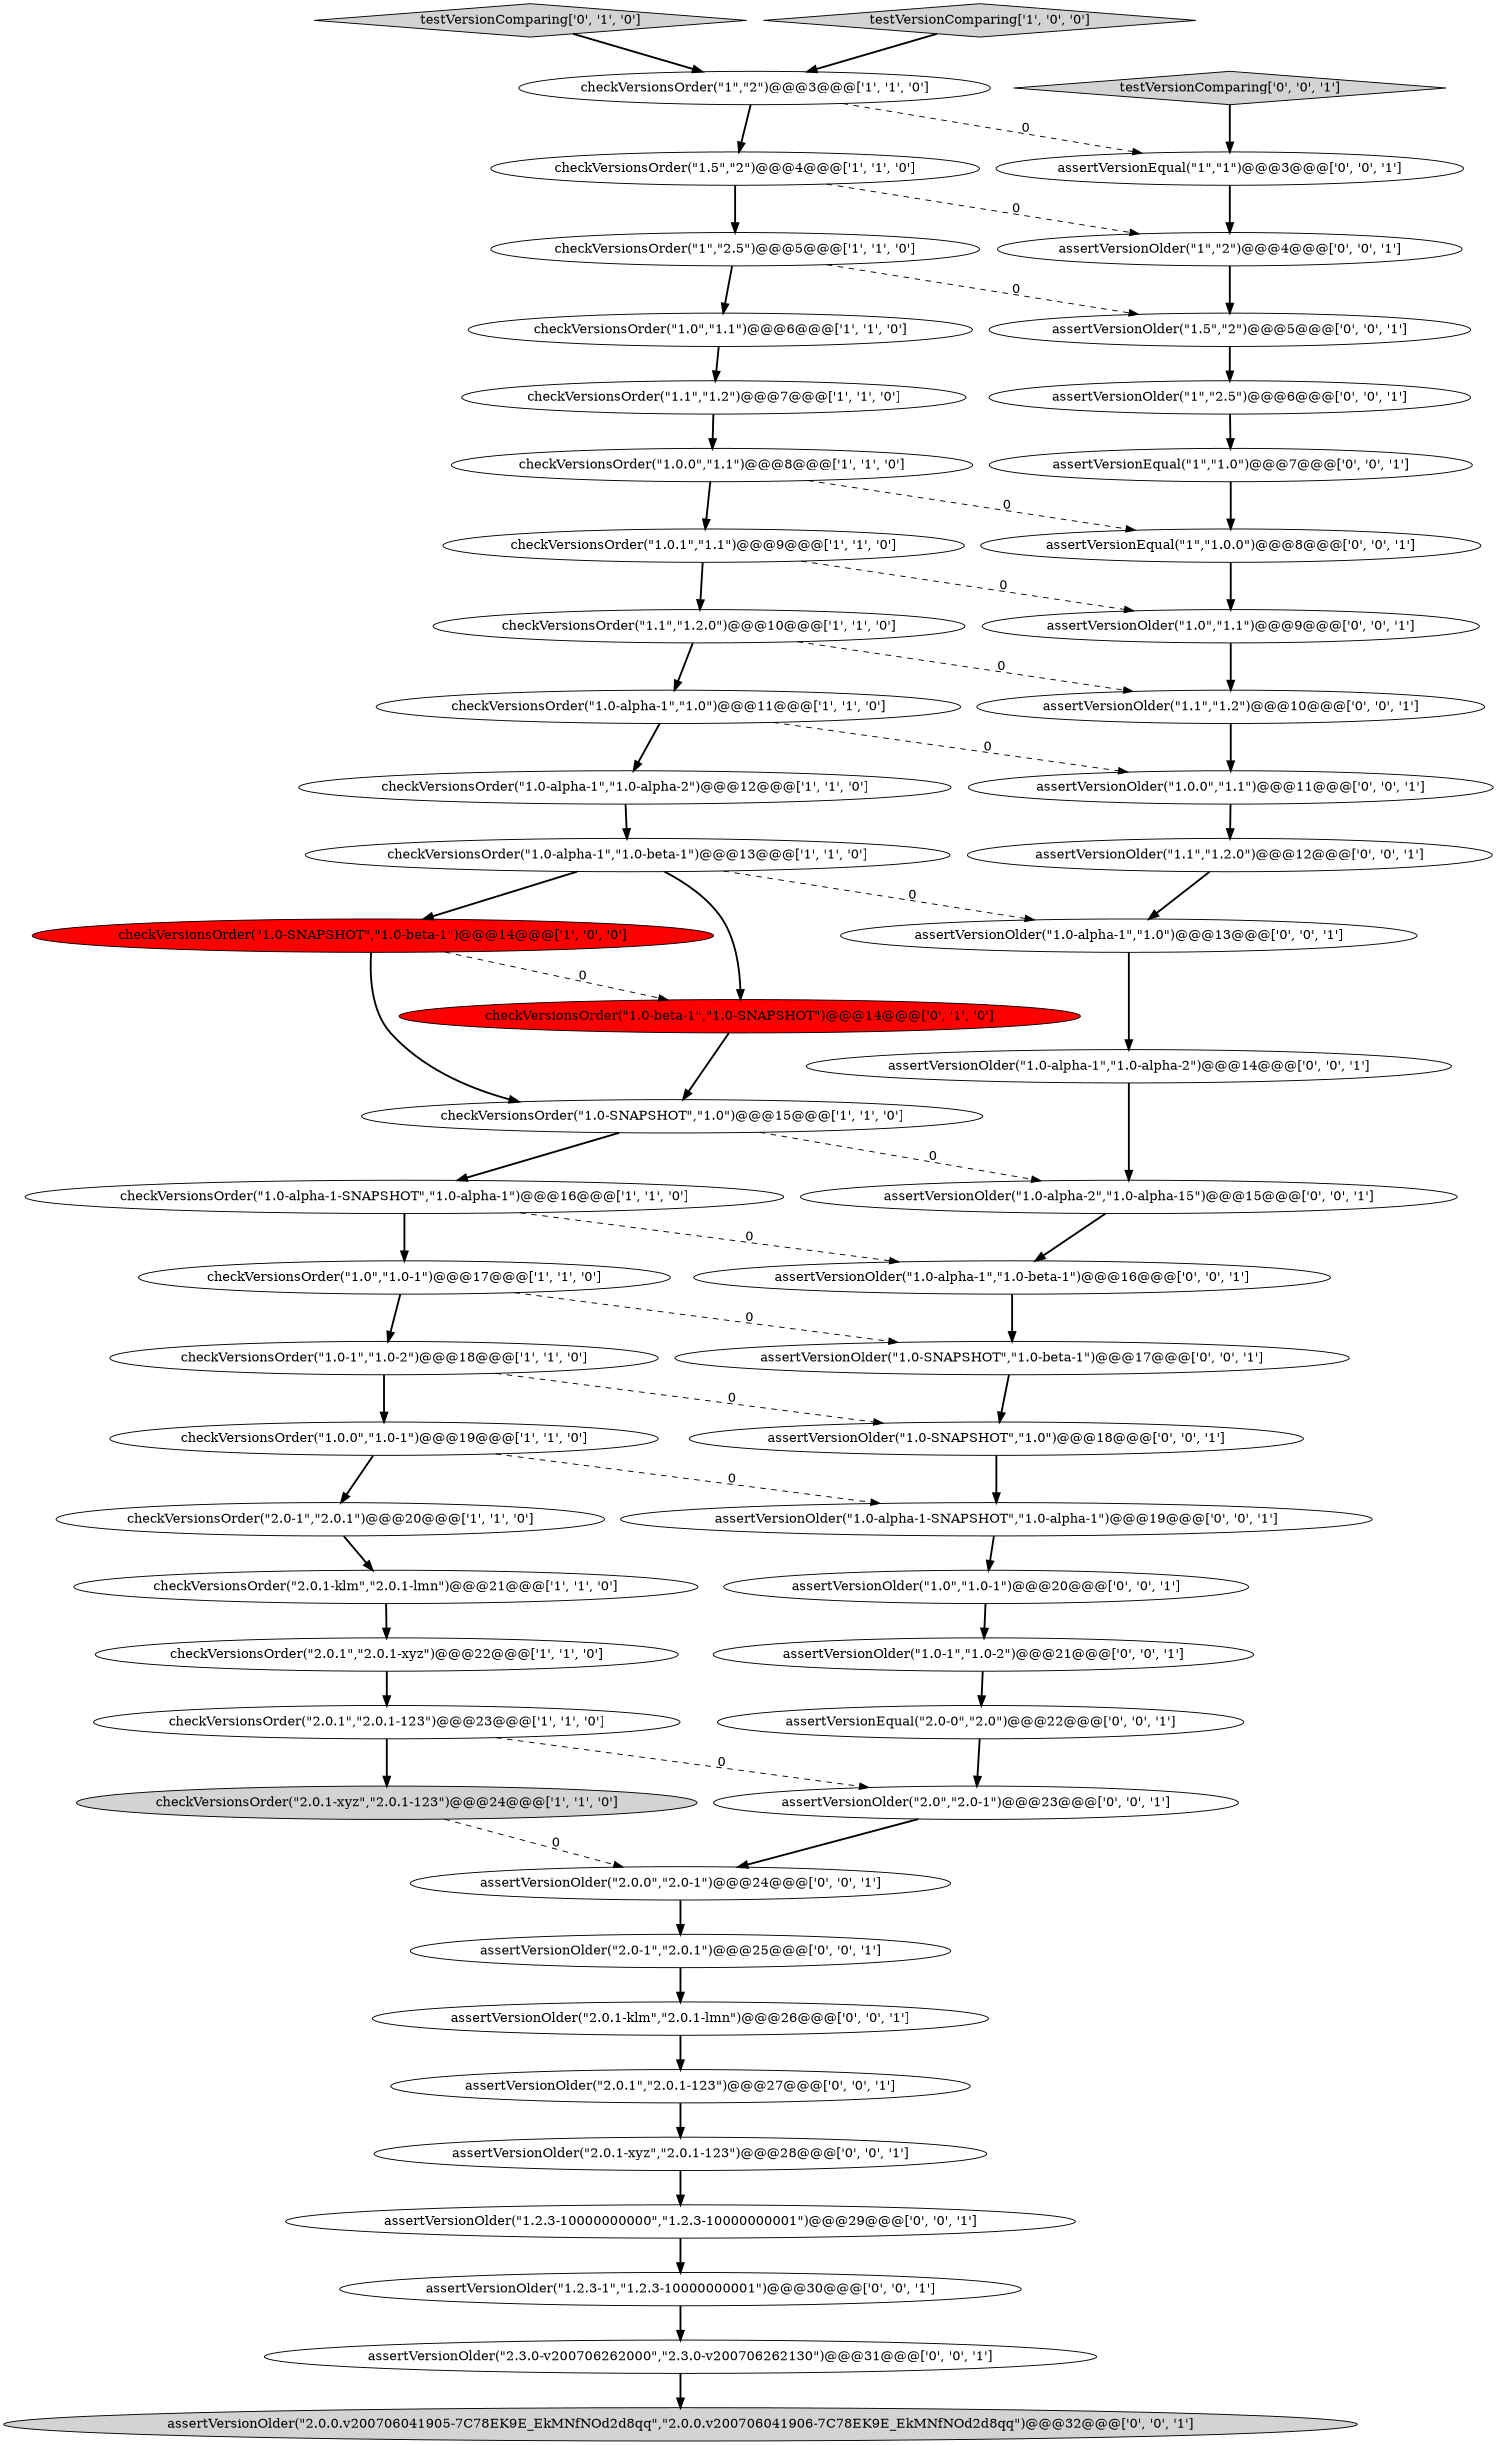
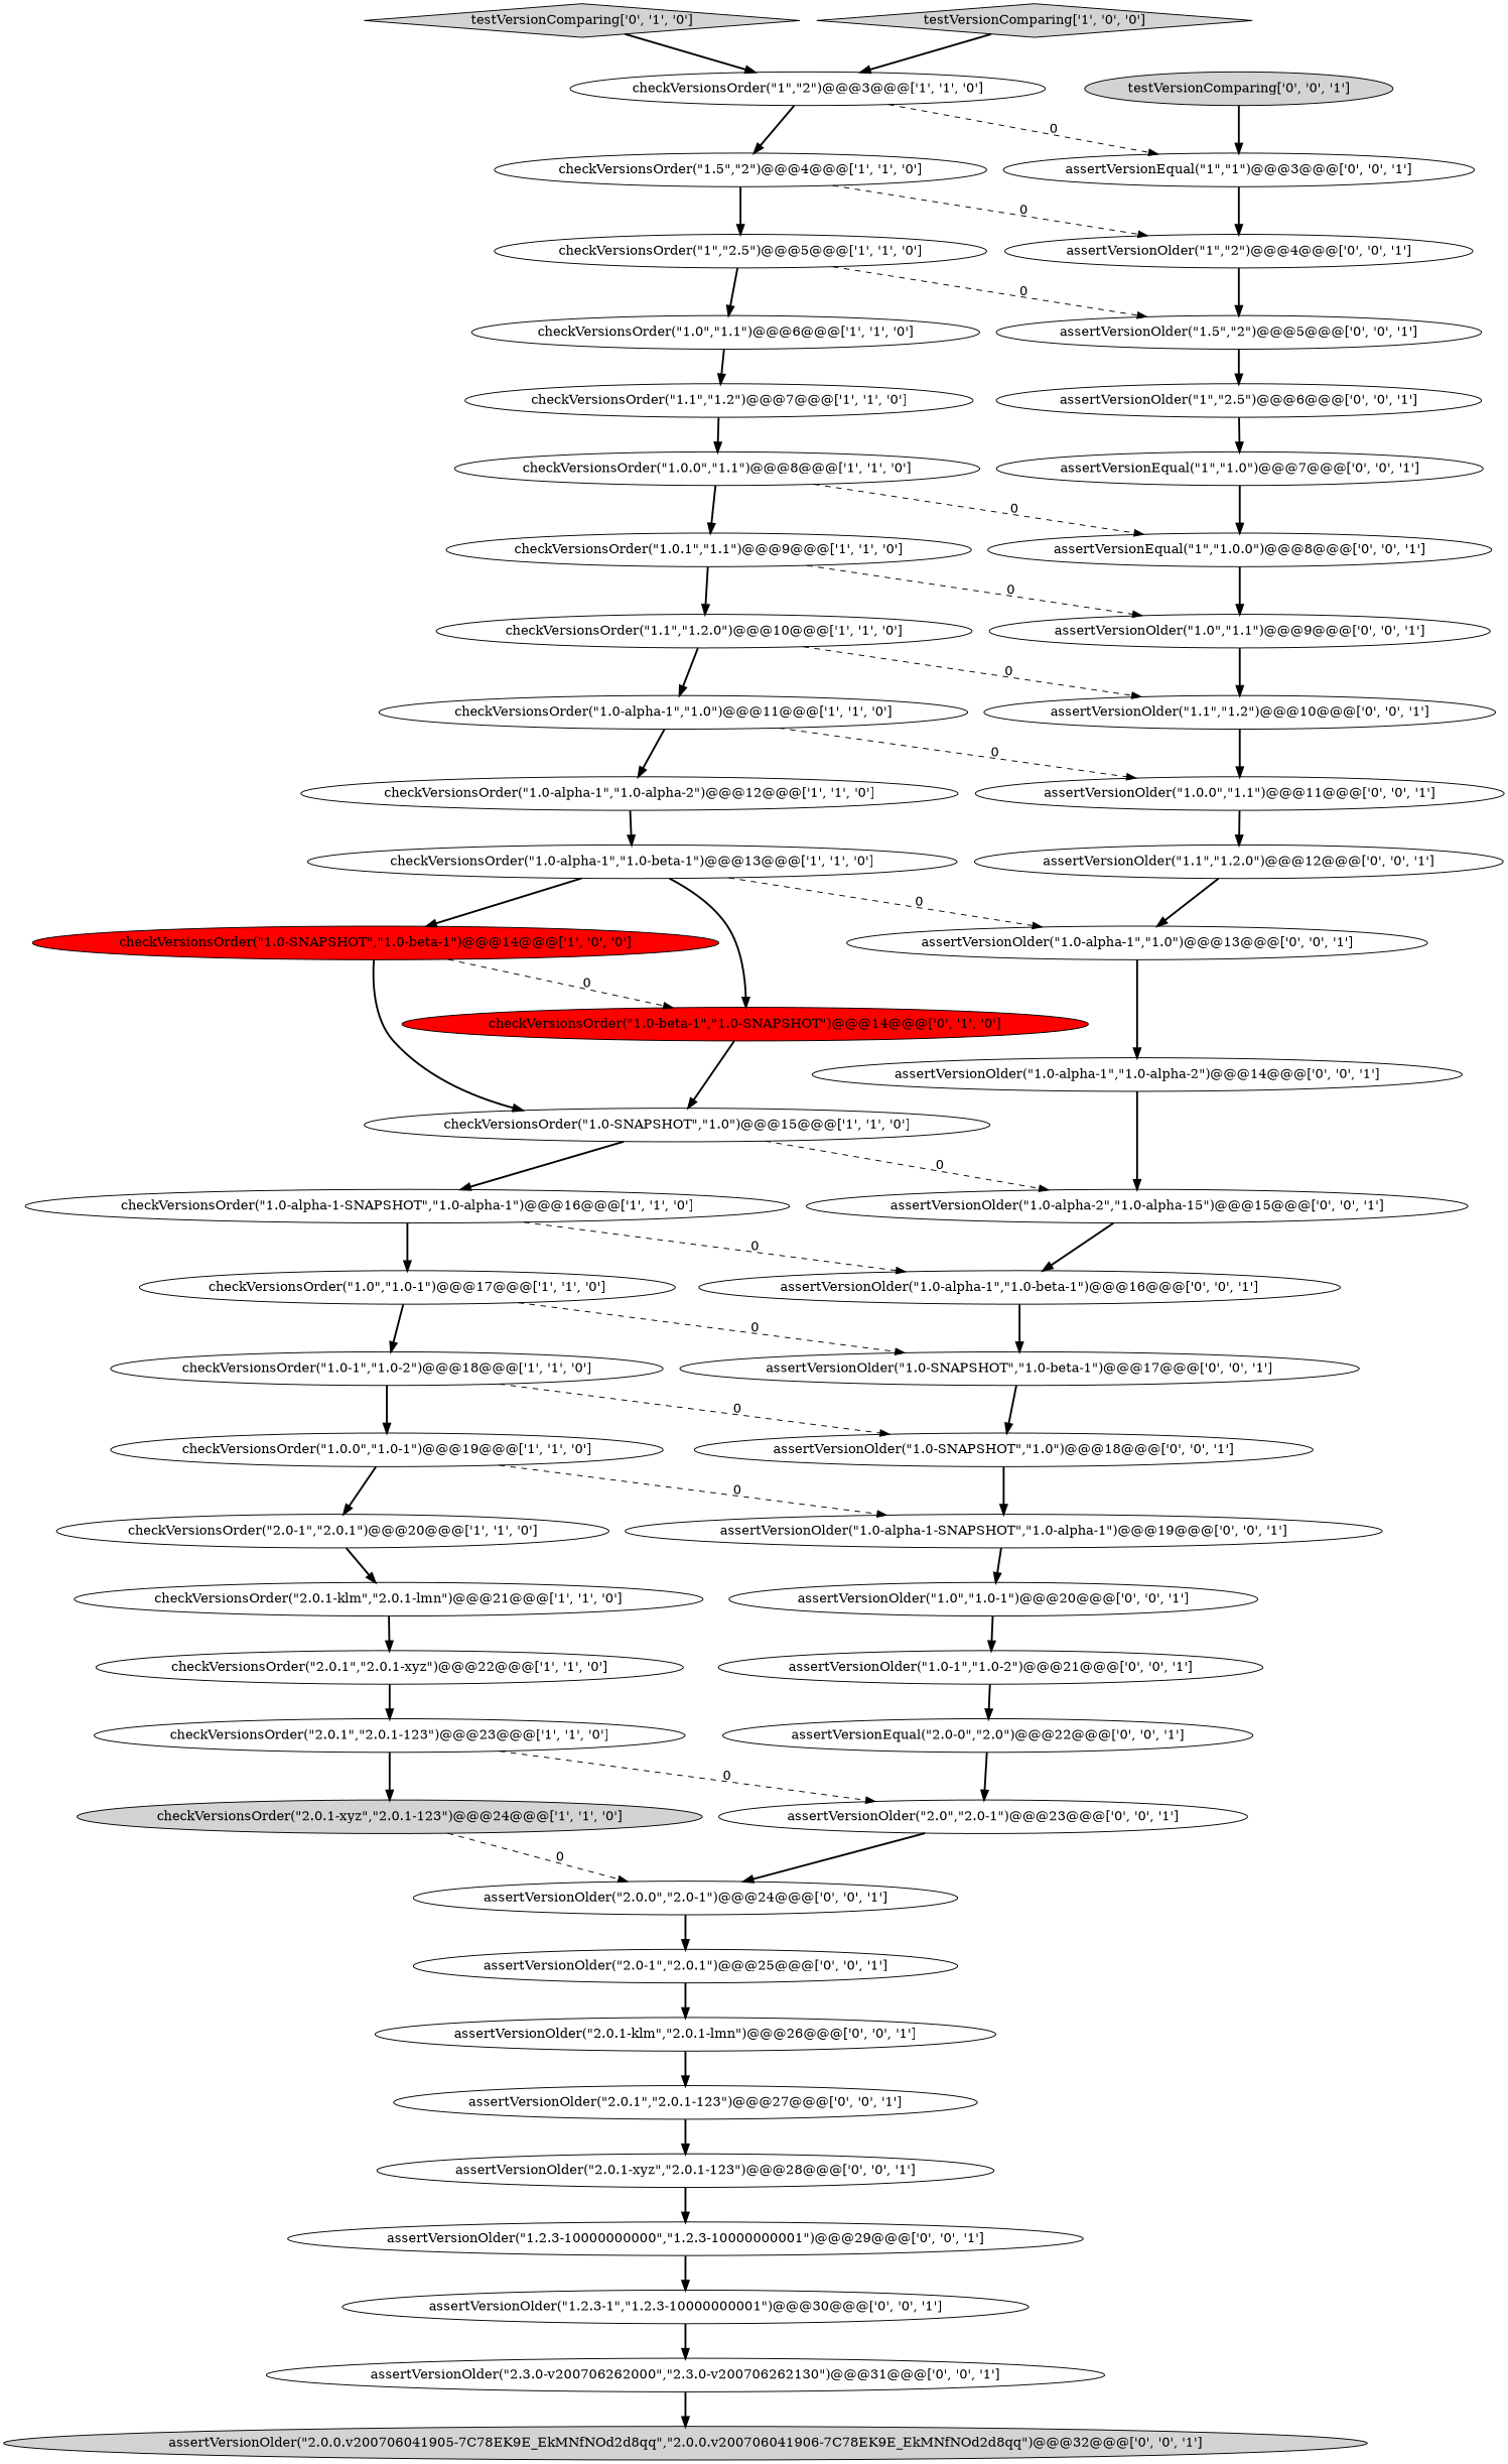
  digraph {
    node [fillcolor=white shape=ellipse style=filled]
    edge [style=bold]
    n1 [label="checkVersionsOrder(\"2.0.1\",\"2.0.1-123\")@@@23@@@['1', '1', '0']"]
    n2 [fillcolor=lightgray label="checkVersionsOrder(\"2.0.1-xyz\",\"2.0.1-123\")@@@24@@@['1', '1', '0']"]
    n3 [label="assertVersionOlder(\"2.0\",\"2.0-1\")@@@23@@@['0', '0', '1']"]
    n4 [label="assertVersionOlder(\"1.0-SNAPSHOT\",\"1.0\")@@@18@@@['0', '0', '1']"]
    n5 [label="assertVersionOlder(\"1.0-alpha-1-SNAPSHOT\",\"1.0-alpha-1\")@@@19@@@['0', '0', '1']"]
    n6 [label="checkVersionsOrder(\"1.0.0\",\"1.0-1\")@@@19@@@['1', '1', '0']"]
    n7 [label="checkVersionsOrder(\"2.0-1\",\"2.0.1\")@@@20@@@['1', '1', '0']"]
    n8 [label="assertVersionEqual(\"2.0-0\",\"2.0\")@@@22@@@['0', '0', '1']"]
    n9 [label="checkVersionsOrder(\"1.0.1\",\"1.1\")@@@9@@@['1', '1', '0']"]
    n10 [label="assertVersionOlder(\"1.0\",\"1.1\")@@@9@@@['0', '0', '1']"]
    n11 [label="checkVersionsOrder(\"1.1\",\"1.2.0\")@@@10@@@['1', '1', '0']"]
    n12 [label="assertVersionOlder(\"1.0-alpha-2\",\"1.0-alpha-15\")@@@15@@@['0', '0', '1']"]
    n13 [label="assertVersionOlder(\"1.0-alpha-1\",\"1.0-beta-1\")@@@16@@@['0', '0', '1']"]
    n14 [label="assertVersionOlder(\"2.0.0\",\"2.0-1\")@@@24@@@['0', '0', '1']"]
    n15 [label="assertVersionOlder(\"2.0-1\",\"2.0.1\")@@@25@@@['0', '0', '1']"]
    n16 [label="assertVersionOlder(\"2.3.0-v200706262000\",\"2.3.0-v200706262130\")@@@31@@@['0', '0', '1']"]
    n17 [fillcolor=lightgray label="assertVersionOlder(\"2.0.0.v200706041905-7C78EK9E_EkMNfNOd2d8qq\",\"2.0.0.v200706041906-7C78EK9E_EkMNfNOd2d8qq\")@@@32@@@['0', '0', '1']"]
    n18 [label="assertVersionOlder(\"1.0.0\",\"1.1\")@@@11@@@['0', '0', '1']"]
    n19 [label="assertVersionOlder(\"1.1\",\"1.2.0\")@@@12@@@['0', '0', '1']"]
    n20 [label="assertVersionEqual(\"1\",\"1.0.0\")@@@8@@@['0', '0', '1']"]
    n21 [label="checkVersionsOrder(\"2.0.1-klm\",\"2.0.1-lmn\")@@@21@@@['1', '1', '0']"]
    n22 [label="assertVersionOlder(\"1.2.3-1\",\"1.2.3-10000000001\")@@@30@@@['0', '0', '1']"]
    n23 [label="checkVersionsOrder(\"2.0.1\",\"2.0.1-xyz\")@@@22@@@['1', '1', '0']"]
    n24 [label="assertVersionOlder(\"2.0.1-xyz\",\"2.0.1-123\")@@@28@@@['0', '0', '1']"]
    n25 [label="assertVersionOlder(\"1.2.3-10000000000\",\"1.2.3-10000000001\")@@@29@@@['0', '0', '1']"]
    n26 [label="assertVersionOlder(\"1.0\",\"1.0-1\")@@@20@@@['0', '0', '1']"]
    n27 [label="assertVersionOlder(\"1.0-1\",\"1.0-2\")@@@21@@@['0', '0', '1']"]
    n28 [fillcolor=red label="checkVersionsOrder(\"1.0-SNAPSHOT\",\"1.0-beta-1\")@@@14@@@['1', '0', '0']"]
    n29 [fillcolor=red label="checkVersionsOrder(\"1.0-beta-1\",\"1.0-SNAPSHOT\")@@@14@@@['0', '1', '0']"]
    n30 [label="checkVersionsOrder(\"1.0-SNAPSHOT\",\"1.0\")@@@15@@@['1', '1', '0']"]
    n31 [label="assertVersionOlder(\"1.0-SNAPSHOT\",\"1.0-beta-1\")@@@17@@@['0', '0', '1']"]
    n32 [label="assertVersionOlder(\"1.0-alpha-1\",\"1.0-alpha-2\")@@@14@@@['0', '0', '1']"]
    n33 [label="assertVersionOlder(\"1.1\",\"1.2\")@@@10@@@['0', '0', '1']"]
    n34 [label="checkVersionsOrder(\"1.0-alpha-1\",\"1.0\")@@@11@@@['1', '1', '0']"]
    n35 [label="checkVersionsOrder(\"1.0-alpha-1\",\"1.0-alpha-2\")@@@12@@@['1', '1', '0']"]
    n36 [label="checkVersionsOrder(\"1.0\",\"1.1\")@@@6@@@['1', '1', '0']"]
    n37 [label="checkVersionsOrder(\"1.1\",\"1.2\")@@@7@@@['1', '1', '0']"]
    n38 [label="assertVersionOlder(\"1.5\",\"2\")@@@5@@@['0', '0', '1']"]
    n39 [label="assertVersionOlder(\"1\",\"2.5\")@@@6@@@['0', '0', '1']"]
    n40 [label="checkVersionsOrder(\"1.0-1\",\"1.0-2\")@@@18@@@['1', '1', '0']"]
    n41 [label="assertVersionOlder(\"2.0.1\",\"2.0.1-123\")@@@27@@@['0', '0', '1']"]
    n42 [label="checkVersionsOrder(\"1.0-alpha-1\",\"1.0-beta-1\")@@@13@@@['1', '1', '0']"]
    n43 [label="assertVersionOlder(\"1.0-alpha-1\",\"1.0\")@@@13@@@['0', '0', '1']"]
    n44 [fillcolor=lightgray label="testVersionComparing['0', '1', '0']" shape=diamond]
    n45 [label="checkVersionsOrder(\"1\",\"2\")@@@3@@@['1', '1', '0']"]
    n46 [label="assertVersionOlder(\"1\",\"2\")@@@4@@@['0', '0', '1']"]
    n47 [label="assertVersionEqual(\"1\",\"1\")@@@3@@@['0', '0', '1']"]
    n48 [label="checkVersionsOrder(\"1.5\",\"2\")@@@4@@@['1', '1', '0']"]
    n49 [label="checkVersionsOrder(\"1\",\"2.5\")@@@5@@@['1', '1', '0']"]
    n50 [label="assertVersionEqual(\"1\",\"1.0\")@@@7@@@['0', '0', '1']"]
-   n51 [fillcolor=lightgray label="testVersionComparing['0', '0', '1']" shape=diamond]
+   n51 [fillcolor=lightgray label="testVersionComparing['0', '0', '1']"]
    n52 [label="checkVersionsOrder(\"1.0-alpha-1-SNAPSHOT\",\"1.0-alpha-1\")@@@16@@@['1', '1', '0']"]
    n53 [label="assertVersionOlder(\"2.0.1-klm\",\"2.0.1-lmn\")@@@26@@@['0', '0', '1']"]
    n54 [label="checkVersionsOrder(\"1.0.0\",\"1.1\")@@@8@@@['1', '1', '0']"]
    n55 [label="checkVersionsOrder(\"1.0\",\"1.0-1\")@@@17@@@['1', '1', '0']"]
    n56 [fillcolor=lightgray label="testVersionComparing['1', '0', '0']" shape=diamond]
    n1 -> n2
    n1 -> n3 [label=0 style=dashed]
    n2 -> n14 [label=0 style=dashed]
    n3 -> n14
    n4 -> n5
    n5 -> n26
    n6 -> n5 [label=0 style=dashed]
    n6 -> n7
    n7 -> n21
    n8 -> n3
    n9 -> n10 [label=0 style=dashed]
    n9 -> n11
    n10 -> n33
    n11 -> n33 [label=0 style=dashed]
    n11 -> n34
    n12 -> n13
    n13 -> n31
    n14 -> n15
    n15 -> n53
    n16 -> n17
    n18 -> n19
    n19 -> n43
    n20 -> n10
    n21 -> n23
    n22 -> n16
    n23 -> n1
    n24 -> n25
    n25 -> n22
    n26 -> n27
    n27 -> n8
    n28 -> n29 [label=0 style=dashed]
    n28 -> n30
    n29 -> n30
    n30 -> n12 [label=0 style=dashed]
    n30 -> n52
    n31 -> n4
    n32 -> n12
    n33 -> n18
    n34 -> n18 [label=0 style=dashed]
    n34 -> n35
    n35 -> n42
    n36 -> n37
    n37 -> n54
    n38 -> n39
    n39 -> n50
    n40 -> n4 [label=0 style=dashed]
    n40 -> n6
    n41 -> n24
    n42 -> n28
    n42 -> n29
    n42 -> n43 [label=0 style=dashed]
    n43 -> n32
    n44 -> n45
    n45 -> n47 [label=0 style=dashed]
    n45 -> n48
    n46 -> n38
    n47 -> n46
    n48 -> n46 [label=0 style=dashed]
    n48 -> n49
    n49 -> n36
    n49 -> n38 [label=0 style=dashed]
    n50 -> n20
    n51 -> n47
    n52 -> n13 [label=0 style=dashed]
    n52 -> n55
    n53 -> n41
    n54 -> n9
    n54 -> n20 [label=0 style=dashed]
    n55 -> n31 [label=0 style=dashed]
    n55 -> n40
    n56 -> n45
  }
